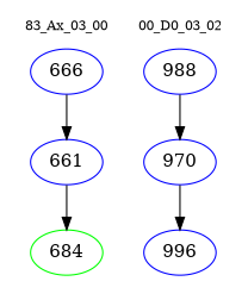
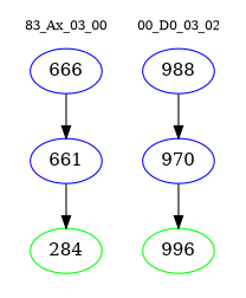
  digraph {
    node [color=blue]
    edge [color=black]
    n1 [label=666]
    n2 [label=661]
-   n3 [color=green label=684]
+   n3 [color=green label=284]
    n4 [label=988]
    n5 [label=970]
-   n6 [label=996]
+   n6 [color=green label=996]
    subgraph cluster_1 {
      color=white
      fontsize=10
      label="83_Ax_03_00"
      n1
      n2
      n3
    }
    subgraph cluster_2 {
      color=white
      fontsize=10
      label="00_D0_03_02"
      n4
      n5
      n6
    }
    n1 -> n2
    n2 -> n3
    n4 -> n5
    n5 -> n6
  }
